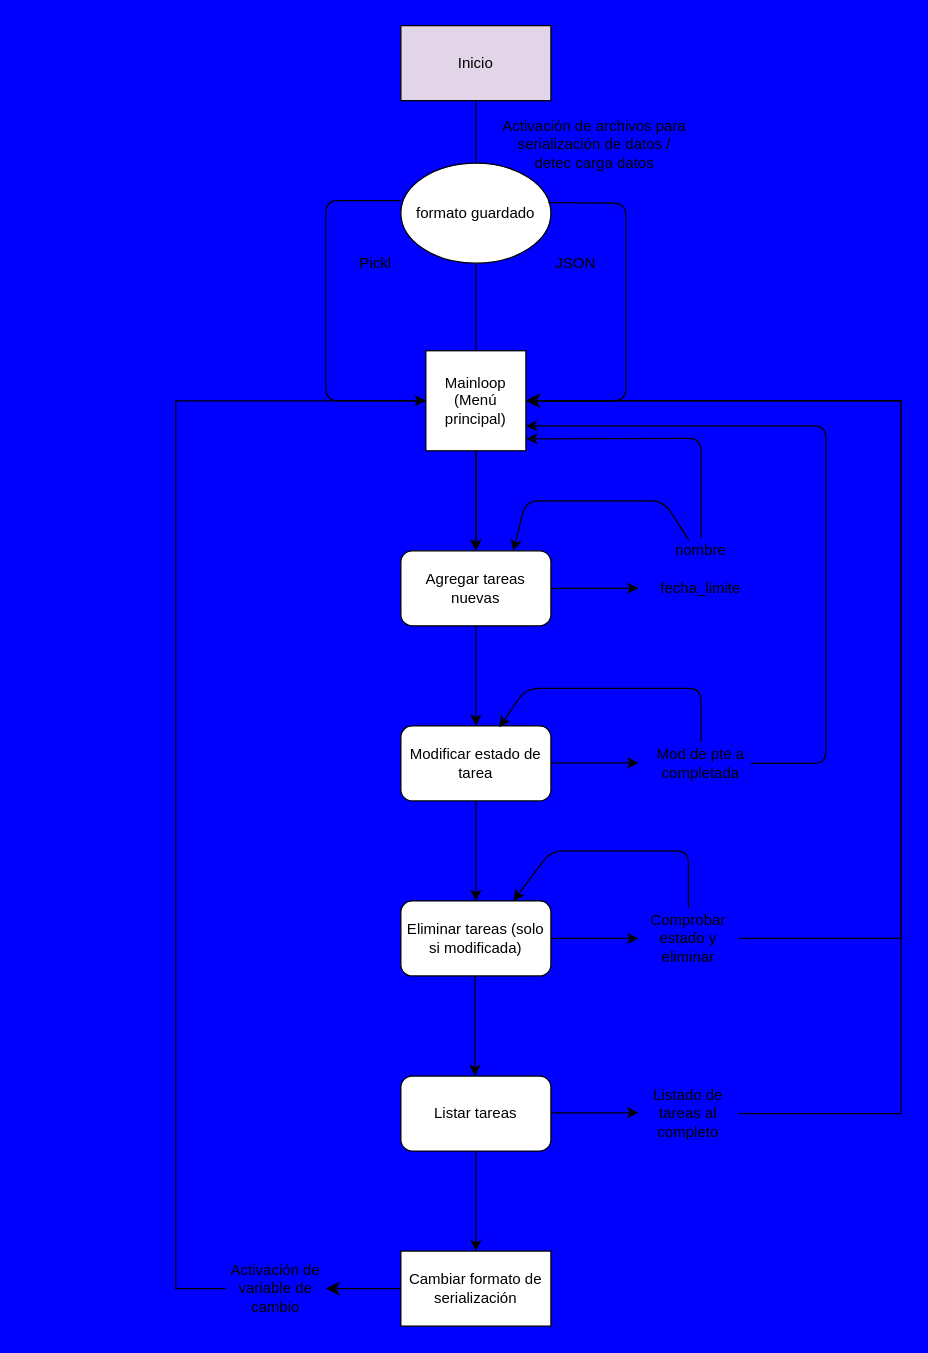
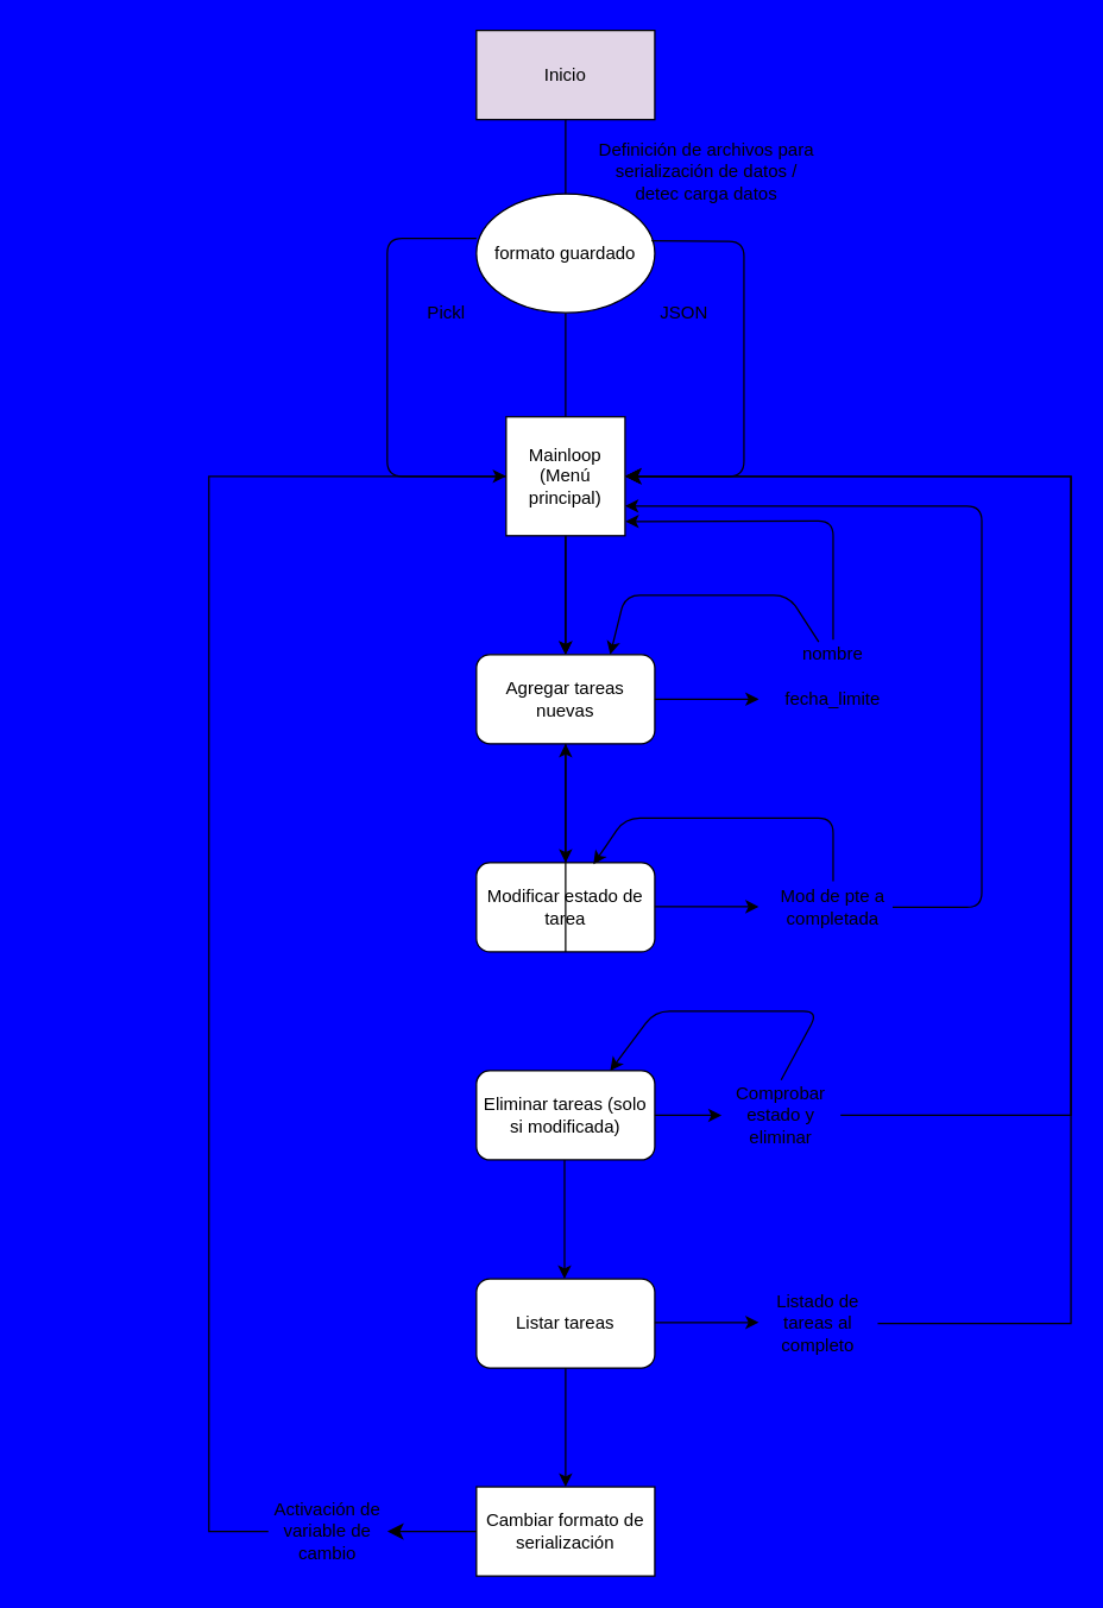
  <mxCell id="0" />
  <mxCell id="1" parent="0" />
  <mxCell id="2" value="" style="edgeStyle=none;html=1;" edge="1" parent="1" source="3" target="15"><mxGeometry relative="1" as="geometry" /></mxCell>
  <mxCell id="3" value="Mainloop (Menú principal)" style="whiteSpace=wrap;html=1;aspect=fixed;" vertex="1" parent="1"><mxGeometry x="340" y="280" width="80" height="80" as="geometry" /></mxCell>
  <mxCell id="4" value="" style="endArrow=none;html=1;exitX=0.5;exitY=0;exitDx=0;exitDy=0;" edge="1" parent="1" source="3"><mxGeometry width="50" height="50" relative="1" as="geometry"><mxPoint x="360" y="270" as="sourcePoint" /><mxPoint x="380" y="200" as="targetPoint" /></mxGeometry></mxCell>
  <mxCell id="5" value="formato guardado" style="ellipse;whiteSpace=wrap;html=1;" vertex="1" parent="1"><mxGeometry x="320" y="130" width="120" height="80" as="geometry" /></mxCell>
  <mxCell id="6" value="Inicio" style="rounded=0;whiteSpace=wrap;html=1;fillColor=#e1d5e7;" vertex="1" parent="1"><mxGeometry x="320" y="20" width="120" height="60" as="geometry" /></mxCell>
  <mxCell id="7" value="" style="endArrow=none;html=1;exitX=0.5;exitY=0;exitDx=0;exitDy=0;" edge="1" parent="1" source="5"><mxGeometry width="50" height="50" relative="1" as="geometry"><mxPoint x="330" y="130" as="sourcePoint" /><mxPoint x="380" y="80" as="targetPoint" /></mxGeometry></mxCell>
  <mxCell id="8" style="edgeStyle=none;html=1;exitX=0.982;exitY=0.395;exitDx=0;exitDy=0;entryX=1;entryY=0.5;entryDx=0;entryDy=0;exitPerimeter=0;" edge="1" parent="1" source="5" target="3"><mxGeometry relative="1" as="geometry"><mxPoint x="460" y="320" as="targetPoint" /><Array as="points"><mxPoint x="500" y="162" /><mxPoint x="500" y="260" /><mxPoint x="500" y="320" /></Array></mxGeometry></mxCell>
  <mxCell id="9" style="edgeStyle=none;html=1;exitX=0;exitY=0.375;exitDx=0;exitDy=0;entryX=0;entryY=0.5;entryDx=0;entryDy=0;exitPerimeter=0;" edge="1" parent="1" source="5" target="3"><mxGeometry relative="1" as="geometry"><mxPoint x="280" y="150" as="sourcePoint" /><Array as="points"><mxPoint x="290" y="160" /><mxPoint x="260" y="160" /><mxPoint x="260" y="240" /><mxPoint x="260" y="280" /><mxPoint x="260" y="320" /></Array></mxGeometry></mxCell>
  <mxCell id="10" value="" style="shape=partialRectangle;whiteSpace=wrap;html=1;bottom=0;right=0;fillColor=none;" vertex="1" parent="1"><mxGeometry y="180" as="geometry" x="20" /></mxCell>
  <mxCell id="11" value="JSON" style="text;html=1;strokeColor=none;fillColor=none;align=center;verticalAlign=middle;whiteSpace=wrap;overflow=hidden;" vertex="1" parent="1"><mxGeometry x="420" y="200" width="80" height="20" as="geometry" /></mxCell>
  <mxCell id="12" value="" style="shape=partialRectangle;whiteSpace=wrap;html=1;bottom=0;right=0;fillColor=none;" vertex="1" parent="1"><mxGeometry x="450" y="180" as="geometry" /></mxCell>
  <mxCell id="13" value="Pickl" style="text;html=1;strokeColor=none;fillColor=none;align=center;verticalAlign=middle;whiteSpace=wrap;overflow=hidden;" vertex="1" parent="1"><mxGeometry x="260" y="200" width="80" height="20" as="geometry" /></mxCell>
  <mxCell id="14" style="edgeStyle=none;html=1;" edge="1" parent="1" source="15"><mxGeometry relative="1" as="geometry"><mxPoint x="380" y="580" as="targetPoint" /></mxGeometry></mxCell>
  <mxCell id="15" value="Agregar tareas nuevas" style="rounded=1;whiteSpace=wrap;html=1;" vertex="1" parent="1"><mxGeometry x="320" y="440" width="120" height="60" as="geometry" /></mxCell>
  <mxCell id="16" value="" style="endArrow=classic;html=1;" edge="1" parent="1"><mxGeometry width="50" height="50" relative="1" as="geometry"><mxPoint x="440" y="470" as="sourcePoint" /><mxPoint x="510" y="470" as="targetPoint" /></mxGeometry></mxCell>
  <mxCell id="17" value="nombre" style="text;html=1;strokeColor=none;fillColor=none;align=center;verticalAlign=middle;whiteSpace=wrap;overflow=hidden;" vertex="1" parent="1"><mxGeometry x="520" y="430" width="80" height="20" as="geometry" /></mxCell>
  <mxCell id="18" value="fecha_limite" style="text;html=1;strokeColor=none;fillColor=none;align=center;verticalAlign=middle;whiteSpace=wrap;overflow=hidden;" vertex="1" parent="1"><mxGeometry x="520" y="460" width="80" height="20" as="geometry" /></mxCell>
  <mxCell id="19" value="" style="endArrow=classic;html=1;entryX=1.003;entryY=0.88;entryDx=0;entryDy=0;entryPerimeter=0;" edge="1" parent="1" target="3"><mxGeometry width="50" height="50" relative="1" as="geometry"><mxPoint x="560" y="430" as="sourcePoint" /><mxPoint x="610" y="380" as="targetPoint" /><Array as="points"><mxPoint x="560" y="350" /></Array></mxGeometry></mxCell>
  <mxCell id="20" value="" style="endArrow=classic;html=1;entryX=0.5;entryY=0;entryDx=0;entryDy=0;" edge="1" parent="1" target="15"><mxGeometry width="50" height="50" relative="1" as="geometry"><mxPoint x="380" y="360" as="sourcePoint" /><mxPoint x="430.24" y="360.4" as="targetPoint" /><Array as="points"><mxPoint x="380" y="360" /></Array></mxGeometry></mxCell>
- <mxCell id="21" value="Activación de archivos para serialización de datos / detec carga datos" style="text;html=1;strokeColor=none;fillColor=none;align=center;verticalAlign=middle;whiteSpace=wrap;overflow=hidden;" vertex="1" parent="1"><mxGeometry x="400" y="90" width="150" height="50" as="geometry" /></mxCell>
+ <mxCell id="21" value="Definición de archivos para serialización de datos / detec carga datos" style="text;html=1;strokeColor=none;fillColor=none;align=center;verticalAlign=middle;whiteSpace=wrap;overflow=hidden;" vertex="1" parent="1"><mxGeometry x="400" y="90" width="150" height="50" as="geometry" /></mxCell>
  <mxCell id="22" value="Modificar estado de tarea" style="rounded=1;whiteSpace=wrap;html=1;" vertex="1" parent="1"><mxGeometry x="320" y="580" width="120" height="60" as="geometry" /></mxCell>
  <mxCell id="23" value="Mod de pte a completada" style="text;html=1;strokeColor=none;fillColor=none;align=center;verticalAlign=middle;whiteSpace=wrap;overflow=hidden;" vertex="1" parent="1"><mxGeometry x="520" y="592.5" width="80" height="35" as="geometry" /></mxCell>
  <mxCell id="24" value="" style="endArrow=classic;html=1;" edge="1" parent="1"><mxGeometry width="50" height="50" relative="1" as="geometry"><mxPoint x="440" y="609.58" as="sourcePoint" /><mxPoint x="510" y="609.58" as="targetPoint" /></mxGeometry></mxCell>
  <mxCell id="25" value="" style="endArrow=classic;html=1;entryX=0.656;entryY=0.018;entryDx=0;entryDy=0;entryPerimeter=0;" edge="1" parent="1" target="22"><mxGeometry width="50" height="50" relative="1" as="geometry"><mxPoint x="560" y="592.5" as="sourcePoint" /><mxPoint x="430" y="543" as="targetPoint" /><Array as="points"><mxPoint x="560" y="550" /><mxPoint x="420" y="550" /></Array></mxGeometry></mxCell>
  <mxCell id="26" value="" style="endArrow=classic;html=1;entryX=1;entryY=0.75;entryDx=0;entryDy=0;exitX=1;exitY=0.5;exitDx=0;exitDy=0;" edge="1" parent="1" source="23" target="3"><mxGeometry width="50" height="50" relative="1" as="geometry"><mxPoint x="630" y="610" as="sourcePoint" /><mxPoint x="680" y="609.41" as="targetPoint" /><Array as="points"><mxPoint x="660" y="610" /><mxPoint x="660" y="340" /></Array></mxGeometry></mxCell>
  <mxCell id="27" value="" style="edgeStyle=none;orthogonalLoop=1;jettySize=auto;html=1;exitX=0.379;exitY=0.075;exitDx=0;exitDy=0;exitPerimeter=0;entryX=0.75;entryY=0;entryDx=0;entryDy=0;" edge="1" parent="1" source="17" target="15"><mxGeometry width="100" relative="1" as="geometry"><mxPoint x="460" y="410" as="sourcePoint" /><mxPoint x="420" y="400" as="targetPoint" /><Array as="points"><mxPoint x="530" y="400" /><mxPoint x="470" y="400" /><mxPoint x="420" y="400" /></Array></mxGeometry></mxCell>
  <mxCell id="28" value="Eliminar tareas (solo si modificada)" style="rounded=1;whiteSpace=wrap;html=1;" vertex="1" parent="1"><mxGeometry x="320" y="720" width="120" height="60" as="geometry" /></mxCell>
- <mxCell id="29" value="" style="edgeStyle=none;html=1;entryX=0.5;entryY=0;entryDx=0;entryDy=0;exitX=0.5;exitY=1;exitDx=0;exitDy=0;" edge="1" parent="1" source="22" target="28"><mxGeometry relative="1" as="geometry"><mxPoint x="330" y="670" as="sourcePoint" /><mxPoint x="379.5" y="640" as="targetPoint" /></mxGeometry></mxCell>
+ <mxCell id="29" value="" style="edgeStyle=none;html=1;exitX=0.5;exitY=1;exitDx=0;exitDy=0;" edge="1" parent="1" source="22" target="15"><mxGeometry relative="1" as="geometry"><mxPoint x="330" y="670" as="sourcePoint" /><mxPoint x="379.5" y="640" as="targetPoint" /></mxGeometry></mxCell>
  <mxCell id="30" value="Listar tareas" style="rounded=1;whiteSpace=wrap;html=1;" vertex="1" parent="1"><mxGeometry x="320" y="860" width="120" height="60" as="geometry" /></mxCell>
  <mxCell id="31" value="" style="edgeStyle=none;html=1;entryX=0.5;entryY=0;entryDx=0;entryDy=0;exitX=0.5;exitY=1;exitDx=0;exitDy=0;" edge="1" parent="1"><mxGeometry relative="1" as="geometry"><mxPoint x="379.29" y="780" as="sourcePoint" /><mxPoint x="379.29" y="860" as="targetPoint" /></mxGeometry></mxCell>
  <mxCell id="32" value="Cambiar formato de serialización" style="whiteSpace=wrap;html=1;rounded=0;" vertex="1" parent="1"><mxGeometry x="320" y="1000" width="120" height="60" as="geometry" /></mxCell>
  <mxCell id="33" value="" style="edgeStyle=none;html=1;entryX=0.5;entryY=0;entryDx=0;entryDy=0;" edge="1" parent="1" target="32"><mxGeometry relative="1" as="geometry"><mxPoint x="380" y="920" as="sourcePoint" /><mxPoint x="389.29" y="870" as="targetPoint" /></mxGeometry></mxCell>
- <mxCell id="34" value="Comprobar estado y eliminar" style="text;html=1;strokeColor=none;fillColor=none;align=center;verticalAlign=middle;whiteSpace=wrap;overflow=hidden;" vertex="1" parent="1"><mxGeometry x="510" y="726.25" width="80" height="47.5" as="geometry" /></mxCell>
+ <mxCell id="34" value="Comprobar estado y eliminar" style="text;html=1;strokeColor=none;fillColor=none;align=center;verticalAlign=middle;whiteSpace=wrap;overflow=hidden;" vertex="1" parent="1"><mxGeometry x="485" y="726.25" width="80" height="47.5" as="geometry" /></mxCell>
  <mxCell id="35" value="" style="endArrow=classic;html=1;exitX=1;exitY=0.5;exitDx=0;exitDy=0;entryX=0;entryY=0.5;entryDx=0;entryDy=0;" edge="1" parent="1" source="28" target="34"><mxGeometry width="50" height="50" relative="1" as="geometry"><mxPoint x="450" y="619.58" as="sourcePoint" /><mxPoint x="520" y="619.58" as="targetPoint" /></mxGeometry></mxCell>
  <mxCell id="36" value="" style="endArrow=classic;html=1;exitX=0.5;exitY=0;exitDx=0;exitDy=0;entryX=0.75;entryY=0;entryDx=0;entryDy=0;" edge="1" parent="1" source="34" target="28"><mxGeometry width="50" height="50" relative="1" as="geometry"><mxPoint x="540" y="710" as="sourcePoint" /><mxPoint x="610" y="710" as="targetPoint" /><Array as="points"><mxPoint x="550" y="680" /><mxPoint x="440" y="680" /></Array></mxGeometry></mxCell>
  <mxCell id="37" value="" style="edgeStyle=segmentEdgeStyle;endArrow=classic;html=1;curved=0;rounded=0;endSize=8;startSize=8;sourcePerimeterSpacing=0;targetPerimeterSpacing=0;exitX=1;exitY=0.5;exitDx=0;exitDy=0;entryX=1;entryY=0.5;entryDx=0;entryDy=0;" edge="1" parent="1" source="34" target="3"><mxGeometry width="100" relative="1" as="geometry"><mxPoint x="510" y="820" as="sourcePoint" /><mxPoint x="610" y="860" as="targetPoint" /><Array as="points"><mxPoint x="720" y="750" /><mxPoint x="720" y="320" /></Array></mxGeometry></mxCell>
  <mxCell id="38" value="Listado de tareas al completo" style="text;html=1;strokeColor=none;fillColor=none;align=center;verticalAlign=middle;whiteSpace=wrap;overflow=hidden;" vertex="1" parent="1"><mxGeometry x="510" y="866.25" width="80" height="47.5" as="geometry" /></mxCell>
  <mxCell id="39" value="" style="endArrow=classic;html=1;exitX=1;exitY=0.5;exitDx=0;exitDy=0;entryX=0;entryY=0.5;entryDx=0;entryDy=0;" edge="1" parent="1"><mxGeometry width="50" height="50" relative="1" as="geometry"><mxPoint x="440" y="889.41" as="sourcePoint" /><mxPoint x="510" y="889.41" as="targetPoint" /></mxGeometry></mxCell>
  <mxCell id="40" value="" style="edgeStyle=segmentEdgeStyle;endArrow=classic;html=1;curved=0;rounded=0;endSize=8;startSize=8;sourcePerimeterSpacing=0;targetPerimeterSpacing=0;exitX=1;exitY=0.5;exitDx=0;exitDy=0;entryX=1;entryY=0.5;entryDx=0;entryDy=0;" edge="1" parent="1" target="3"><mxGeometry width="100" relative="1" as="geometry"><mxPoint x="590" y="890" as="sourcePoint" /><mxPoint x="420" y="460" as="targetPoint" /><Array as="points"><mxPoint x="720" y="890" /><mxPoint x="720" y="320" /></Array></mxGeometry></mxCell>
  <mxCell id="41" value="Activación de variable de cambio" style="text;html=1;strokeColor=none;fillColor=none;align=center;verticalAlign=middle;whiteSpace=wrap;overflow=hidden;" vertex="1" parent="1"><mxGeometry x="180" y="1006.25" width="80" height="47.5" as="geometry" /></mxCell>
  <mxCell id="42" value="" style="edgeStyle=segmentEdgeStyle;endArrow=none;html=1;curved=0;rounded=0;endSize=8;startSize=8;sourcePerimeterSpacing=0;targetPerimeterSpacing=0;exitX=0;exitY=0.5;exitDx=0;exitDy=0;entryX=0;entryY=0.5;entryDx=0;entryDy=0;endFill=0;" edge="1" parent="1" source="3" target="41"><mxGeometry width="100" relative="1" as="geometry"><mxPoint x="90" y="970" as="sourcePoint" /><mxPoint x="190" y="1010" as="targetPoint" /><Array as="points"><mxPoint x="140" y="320" /><mxPoint x="140" y="1030" /></Array></mxGeometry></mxCell>
  <mxCell id="43" value="" style="edgeStyle=none;orthogonalLoop=1;jettySize=auto;html=1;endArrow=none;startArrow=classic;endSize=8;startSize=8;entryX=0;entryY=0.5;entryDx=0;entryDy=0;endFill=0;" edge="1" parent="1" target="32"><mxGeometry width="100" relative="1" as="geometry"><mxPoint x="260" y="1030" as="sourcePoint" /><mxPoint x="350" y="1029.09" as="targetPoint" /><Array as="points" /></mxGeometry></mxCell>
